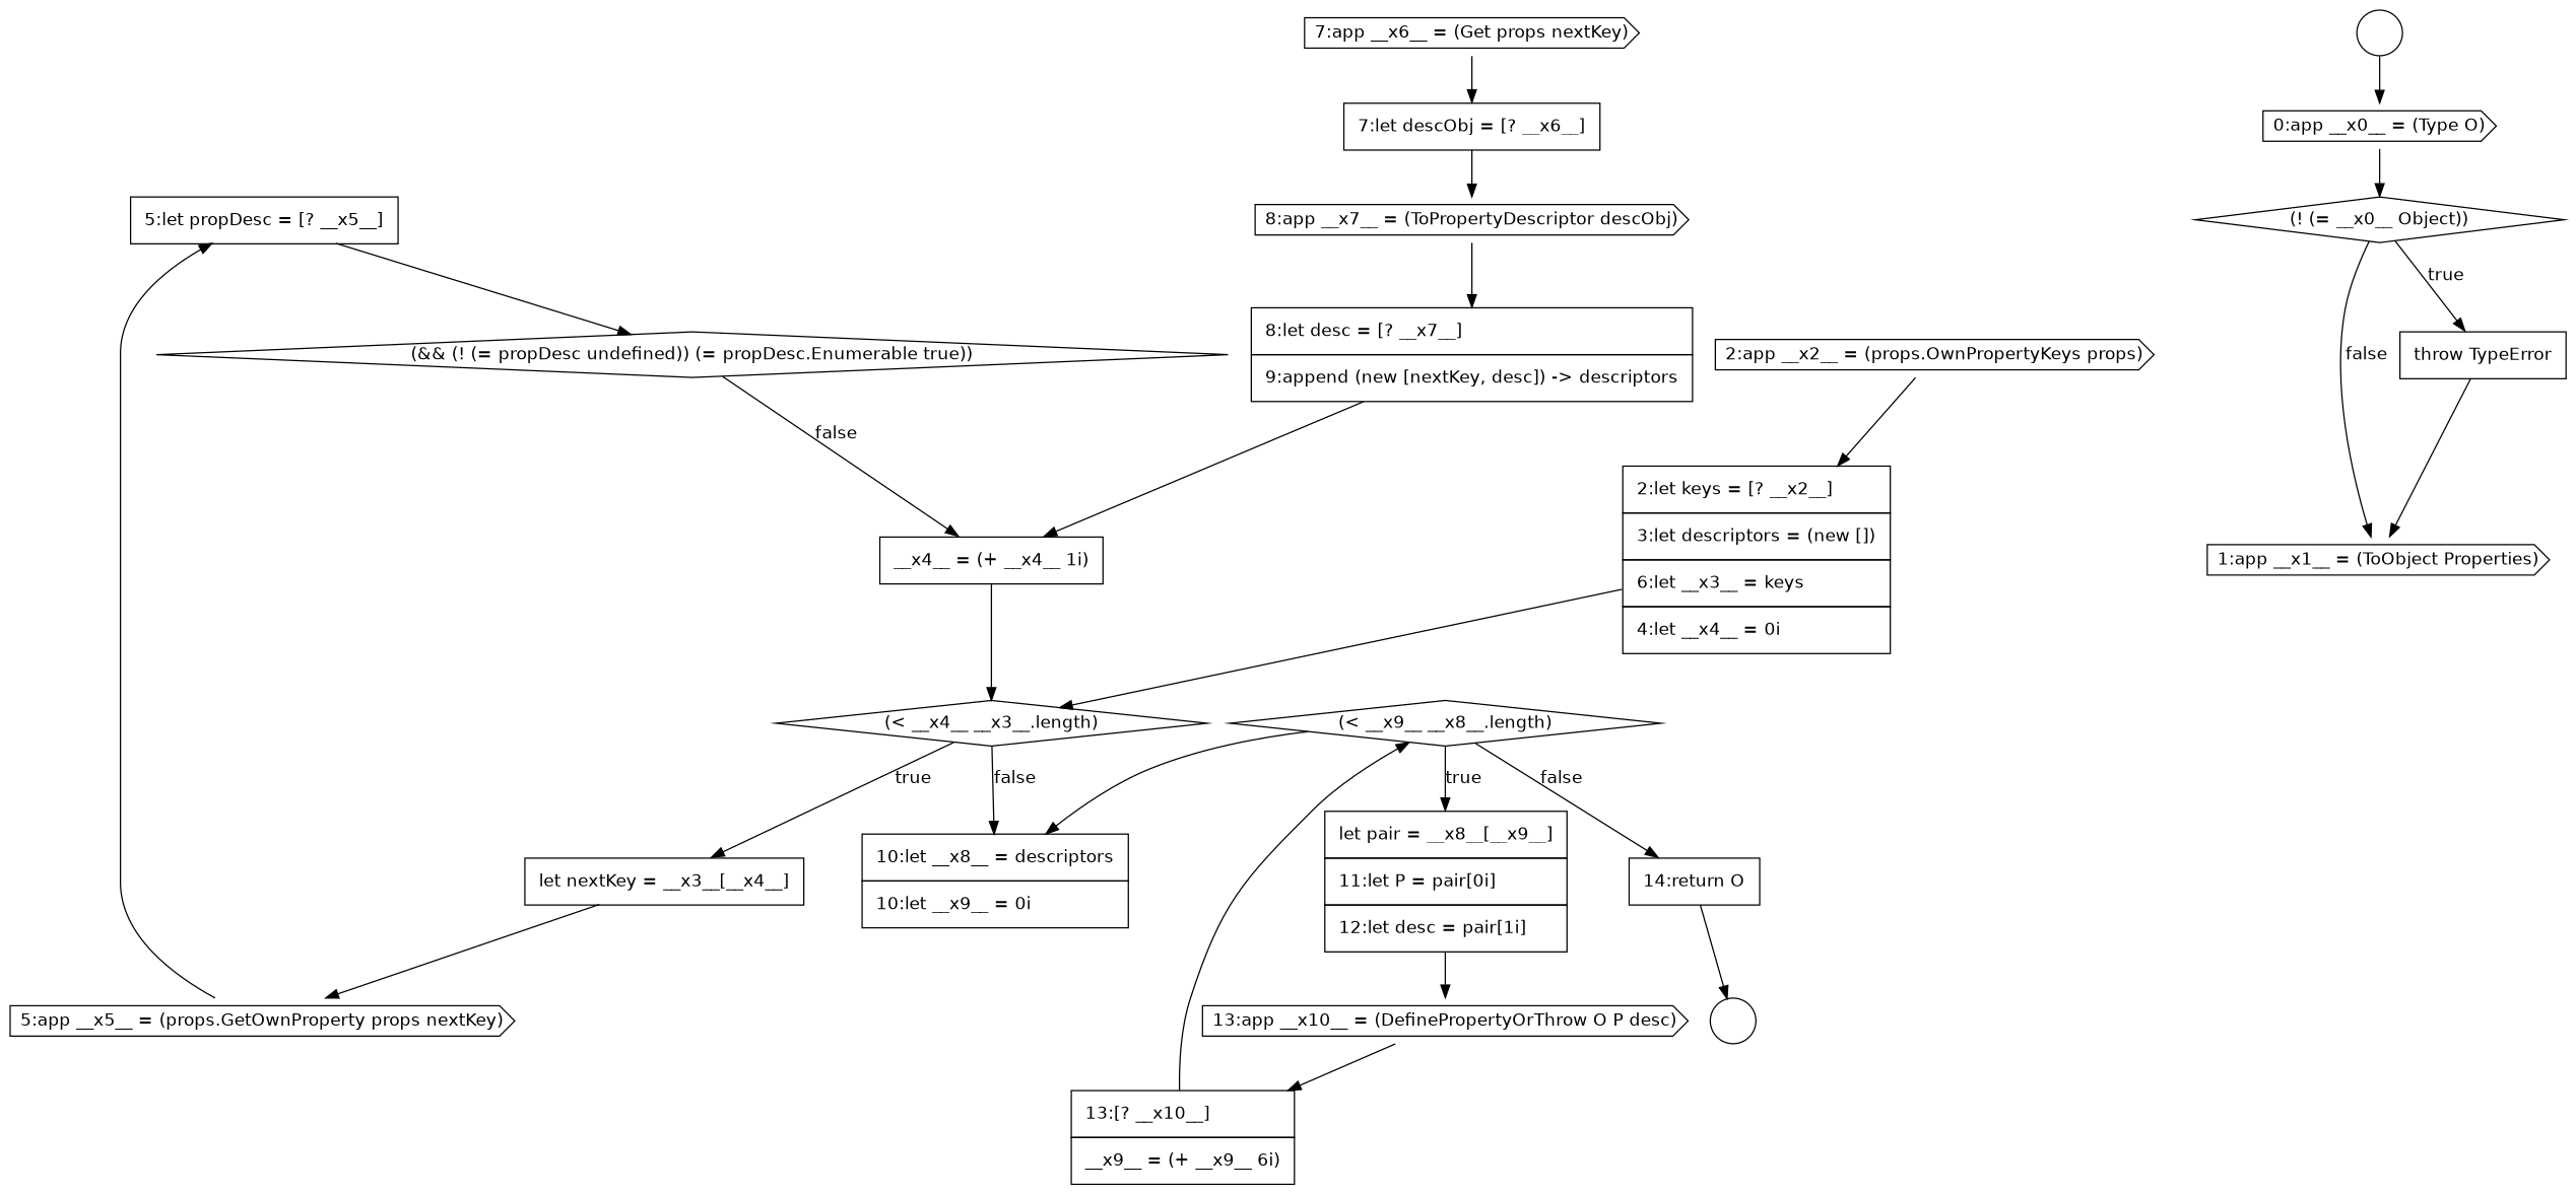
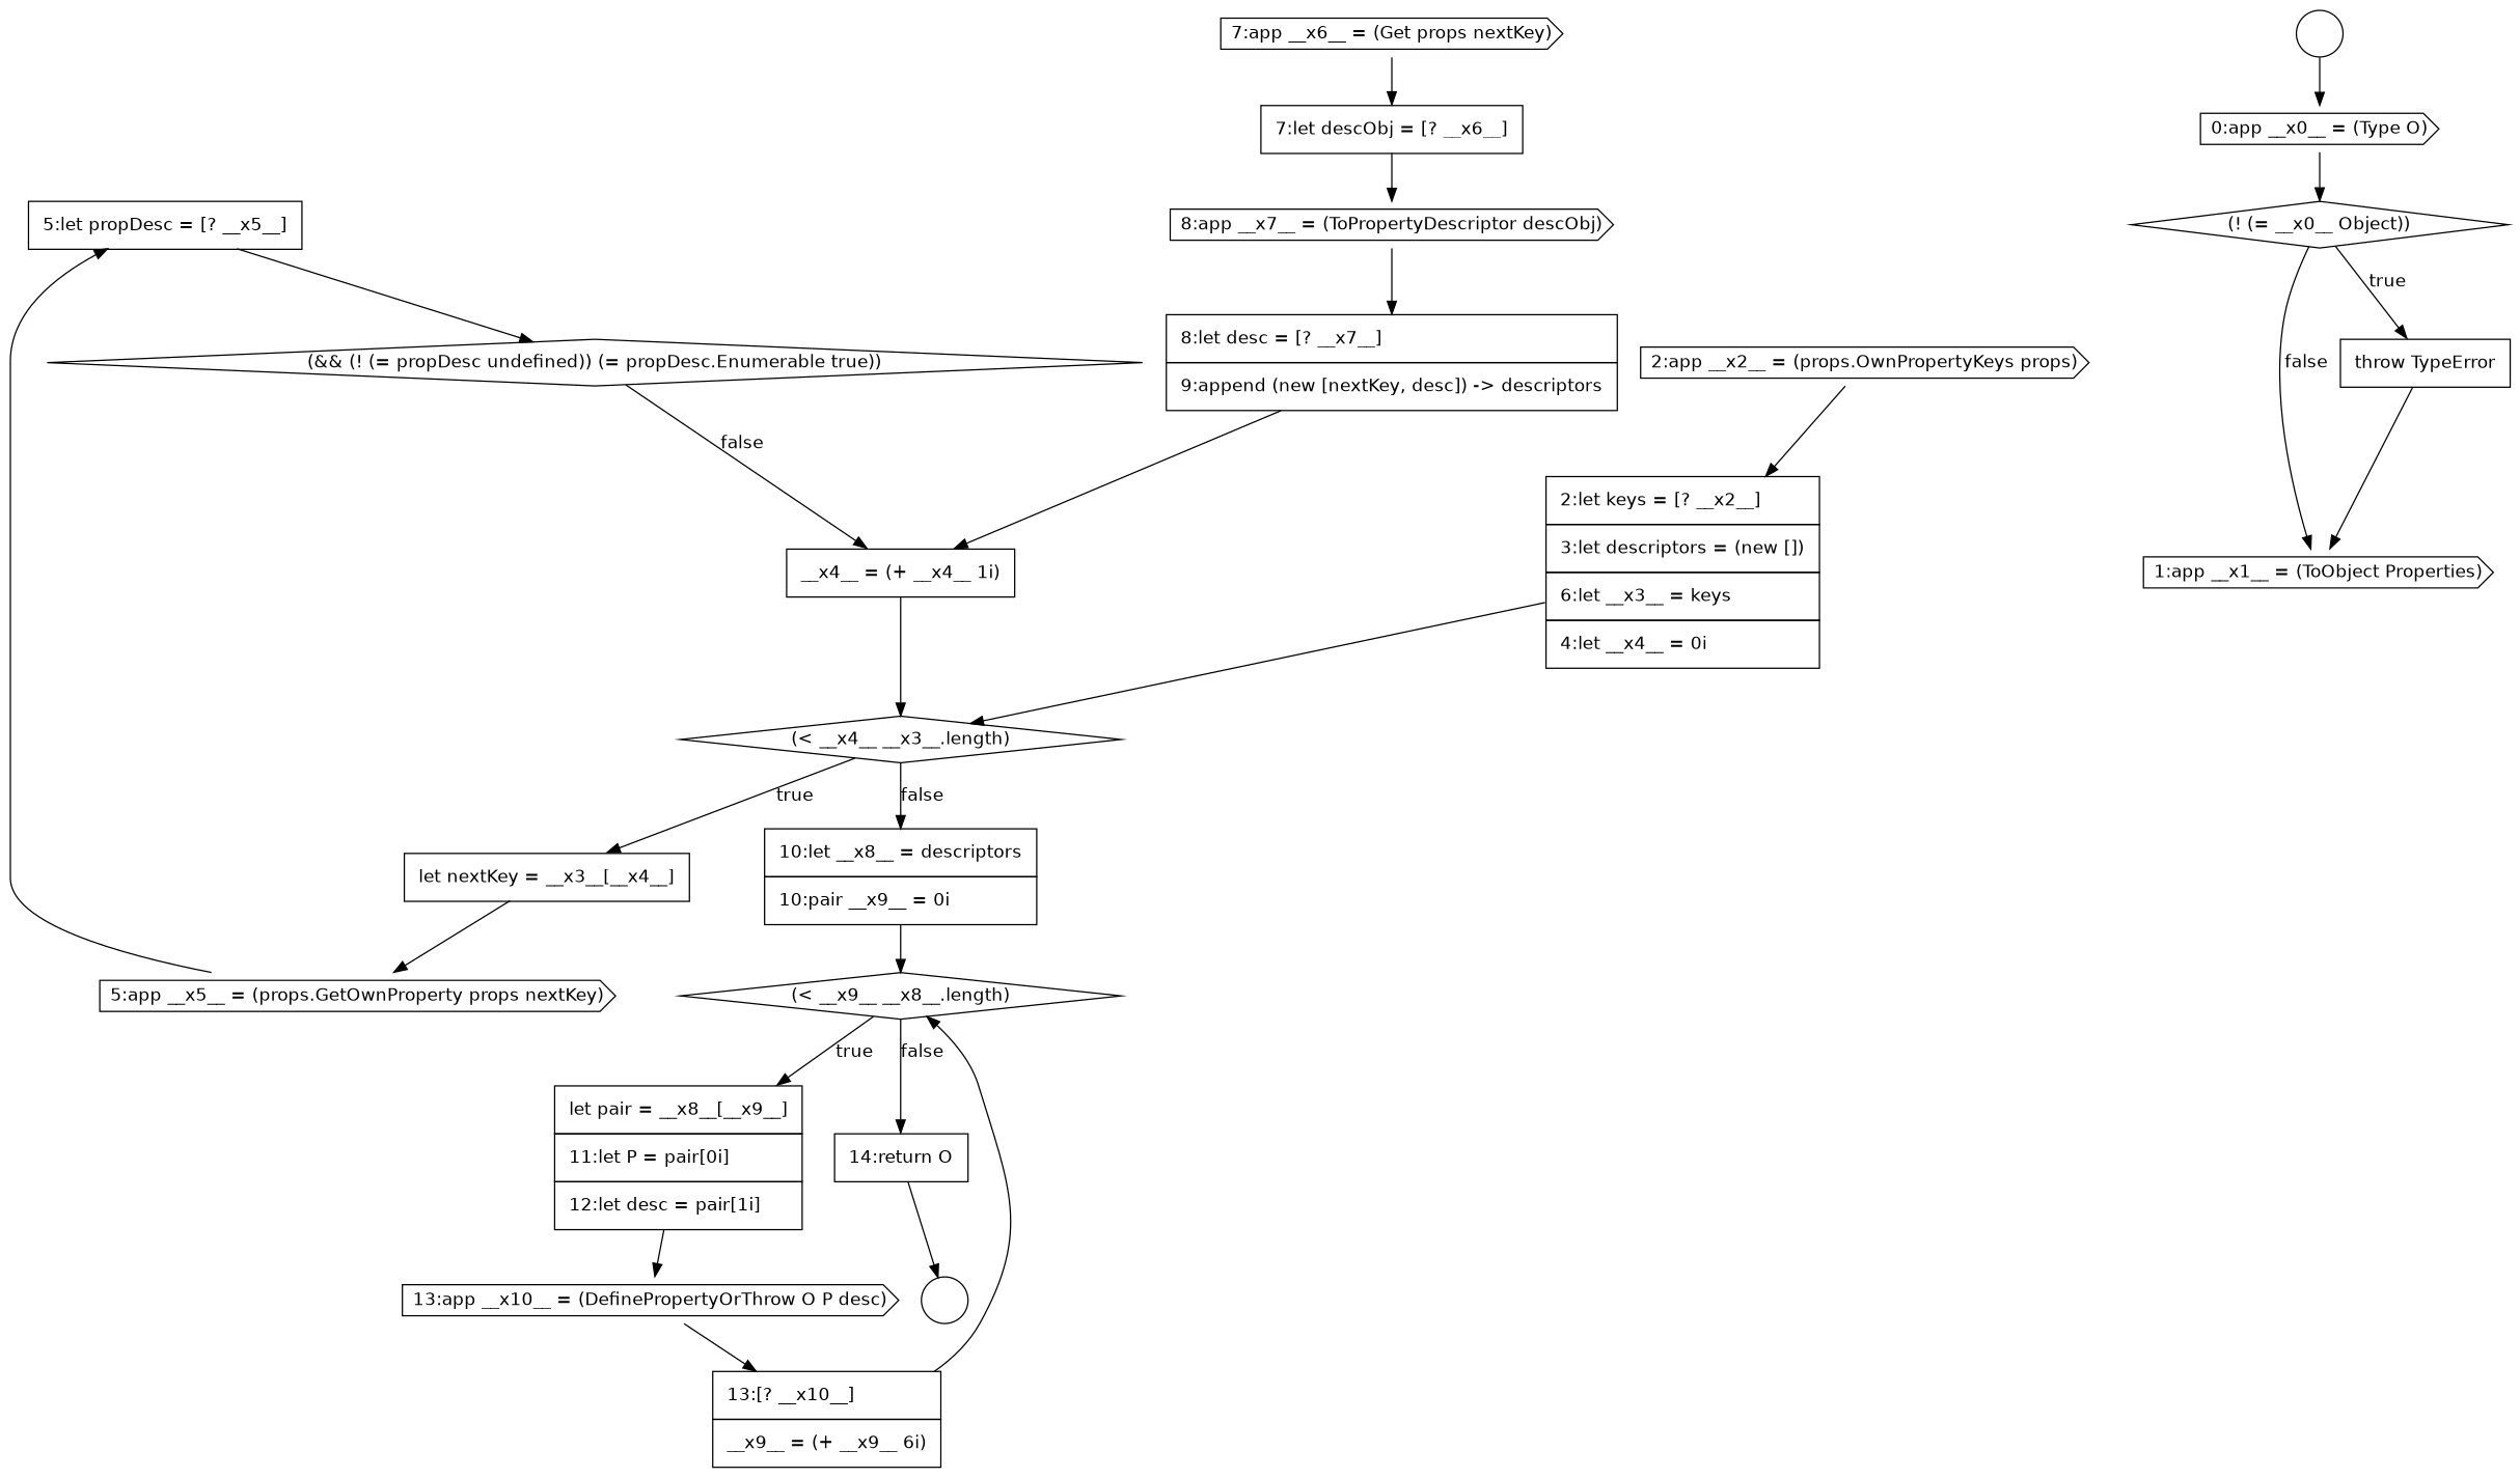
  digraph {
    fontname="DejaVu Sans"
    node [color=black fillcolor=white fontname="DejaVu Sans" shape=none style=filled]
    edge [color=black fontname="DejaVu Sans"]
    n1 [label=<<font color="black">     <table border="0" cellborder="1" cellspacing="0" cellpadding="10">       <tr><td align="left">5:let propDesc = [? __x5__]</td></tr>     </table>   </font>> margin=0]
    n2 [label=<<font color="black">(&amp;&amp; (! (= propDesc undefined)) (= propDesc.Enumerable true))</font>> shape=diamond]
    n3 [label=<<font color="black">     <table border="0" cellborder="1" cellspacing="0" cellpadding="10">       <tr><td align="left">__x4__ = (+ __x4__ 1i)</td></tr>     </table>   </font>> margin=0]
    n4 [label=" " shape=circle]
    n5 [label=<<font color="black">8:app __x7__ = (ToPropertyDescriptor descObj)</font>> shape=cds]
    n6 [label=<<font color="black">     <table border="0" cellborder="1" cellspacing="0" cellpadding="10">       <tr><td align="left">8:let desc = [? __x7__]</td></tr>       <tr><td align="left">9:append (new [nextKey, desc]) -&gt; descriptors</td></tr>     </table>   </font>> margin=0]
    n7 [label=<<font color="black">1:app __x1__ = (ToObject Properties)</font>> shape=cds]
-   n8 [label=<<font color="black">     <table border="0" cellborder="1" cellspacing="0" cellpadding="10">       <tr><td align="left">10:let __x8__ = descriptors</td></tr>       <tr><td align="left">10:let __x9__ = 0i</td></tr>     </table>   </font>> margin=0]
+   n8 [label=<<font color="black">     <table border="0" cellborder="1" cellspacing="0" cellpadding="10">       <tr><td align="left">10:let __x8__ = descriptors</td></tr>       <tr><td align="left">10:pair __x9__ = 0i</td></tr>     </table>   </font>> margin=0]
    n9 [label=<<font color="black">(&lt; __x9__ __x8__.length)</font>> shape=diamond]
    n10 [label=<<font color="black">     <table border="0" cellborder="1" cellspacing="0" cellpadding="10">       <tr><td align="left">let pair = __x8__[__x9__]</td></tr>       <tr><td align="left">11:let P = pair[0i]</td></tr>       <tr><td align="left">12:let desc = pair[1i]</td></tr>     </table>   </font>> margin=0]
    n11 [label=<<font color="black">     <table border="0" cellborder="1" cellspacing="0" cellpadding="10">       <tr><td align="left">14:return O</td></tr>     </table>   </font>> margin=0]
    n12 [label=<<font color="black">13:app __x10__ = (DefinePropertyOrThrow O P desc)</font>> shape=cds]
    n13 [label=<<font color="black">     <table border="0" cellborder="1" cellspacing="0" cellpadding="10">       <tr><td align="left">13:[? __x10__]</td></tr>       <tr><td align="left">__x9__ = (+ __x9__ 6i)</td></tr>     </table>   </font>> margin=0]
    n14 [label=<<font color="black">5:app __x5__ = (props.GetOwnProperty props nextKey)</font>> shape=cds]
    n15 [label=<<font color="black">(! (= __x0__ Object))</font>> shape=diamond]
    n16 [label=<<font color="black">     <table border="0" cellborder="1" cellspacing="0" cellpadding="10">       <tr><td align="left">throw TypeError</td></tr>     </table>   </font>> margin=0]
    n17 [label=<<font color="black">7:app __x6__ = (Get props nextKey)</font>> shape=cds]
    n18 [label=<<font color="black">     <table border="0" cellborder="1" cellspacing="0" cellpadding="10">       <tr><td align="left">7:let descObj = [? __x6__]</td></tr>     </table>   </font>> margin=0]
    n19 [label=<<font color="black">     <table border="0" cellborder="1" cellspacing="0" cellpadding="10">       <tr><td align="left">let nextKey = __x3__[__x4__]</td></tr>     </table>   </font>> margin=0]
    n20 [label=<<font color="black">(&lt; __x4__ __x3__.length)</font>> shape=diamond]
    n21 [label=" " shape=circle]
    n22 [label=<<font color="black">0:app __x0__ = (Type O)</font>> shape=cds]
    n23 [label=<<font color="black">2:app __x2__ = (props.OwnPropertyKeys props)</font>> shape=cds]
    n24 [label=<<font color="black">     <table border="0" cellborder="1" cellspacing="0" cellpadding="10">       <tr><td align="left">2:let keys = [? __x2__]</td></tr>       <tr><td align="left">3:let descriptors = (new [])</td></tr>       <tr><td align="left">6:let __x3__ = keys</td></tr>       <tr><td align="left">4:let __x4__ = 0i</td></tr>     </table>   </font>> margin=0]
    n1 -> n2
    n2 -> n3 [label=<<font color="black">false</font>>]
    n3 -> n20
    n5 -> n6
    n6 -> n3
-   n9 -> n8
+   n8 -> n9
    n9 -> n10 [label=<<font color="black">true</font>>]
    n9 -> n11 [label=<<font color="black">false</font>>]
    n10 -> n12
    n11 -> n4
    n12 -> n13
    n13 -> n9
    n14 -> n1
    n15 -> n7 [label=<<font color="black">false</font>>]
    n15 -> n16 [label=<<font color="black">true</font>>]
    n16 -> n7
    n17 -> n18
    n18 -> n5
    n19 -> n14
    n20 -> n8 [label=<<font color="black">false</font>>]
    n20 -> n19 [label=<<font color="black">true</font>>]
    n21 -> n22
    n22 -> n15
    n23 -> n24
    n24 -> n20
  }
